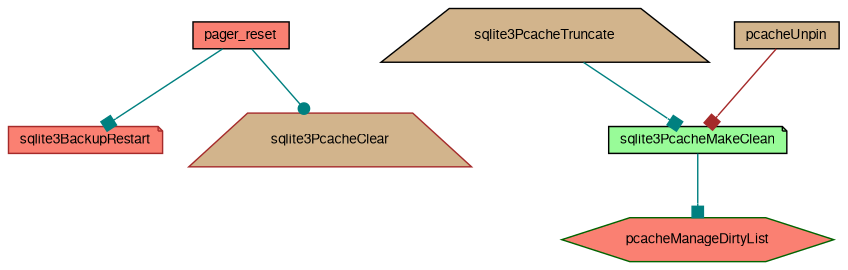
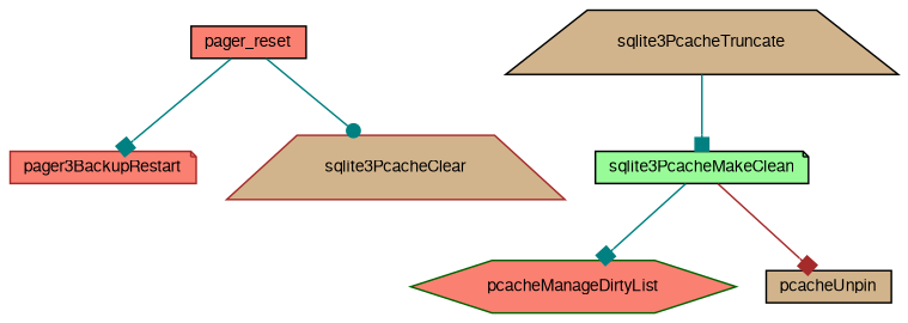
  digraph {
    rankdir=TB
    node [color=black fillcolor=salmon fontname=FreeSans fontsize=10 shape=box style=filled]
    edge [arrowhead=box color=teal fontname=FreeSans fontsize=10 labelfontname=FreeSans labelfontsize=10 style=solid]
    n1 [fontcolor=black height=0.2 label=pager_reset width=0.4]
-   n2 [color=brown height=0.2 label=sqlite3BackupRestart shape=note width=0.4]
+   n2 [color=brown height=0.2 label=pager3BackupRestart shape=note width=0.4]
    n3 [color=brown fillcolor=tan height=0.2 label=sqlite3PcacheClear shape=trapezium width=0.4]
    n4 [fillcolor=tan height=0.2 label=sqlite3PcacheTruncate shape=trapezium width=0.4]
    n5 [fillcolor=palegreen height=0.2 label=sqlite3PcacheMakeClean shape=note width=0.4]
    n6 [color=darkgreen height=0.2 label=pcacheManageDirtyList shape=hexagon width=0.4]
    n7 [fillcolor=tan height=0.2 label=pcacheUnpin width=0.4]
    n1 -> n2
    n1 -> n3 [arrowhead=dot]
    n4 -> n5
    n5 -> n6
-   n7 -> n5 [color=brown]
+   n5 -> n7 [color=brown]
  }
